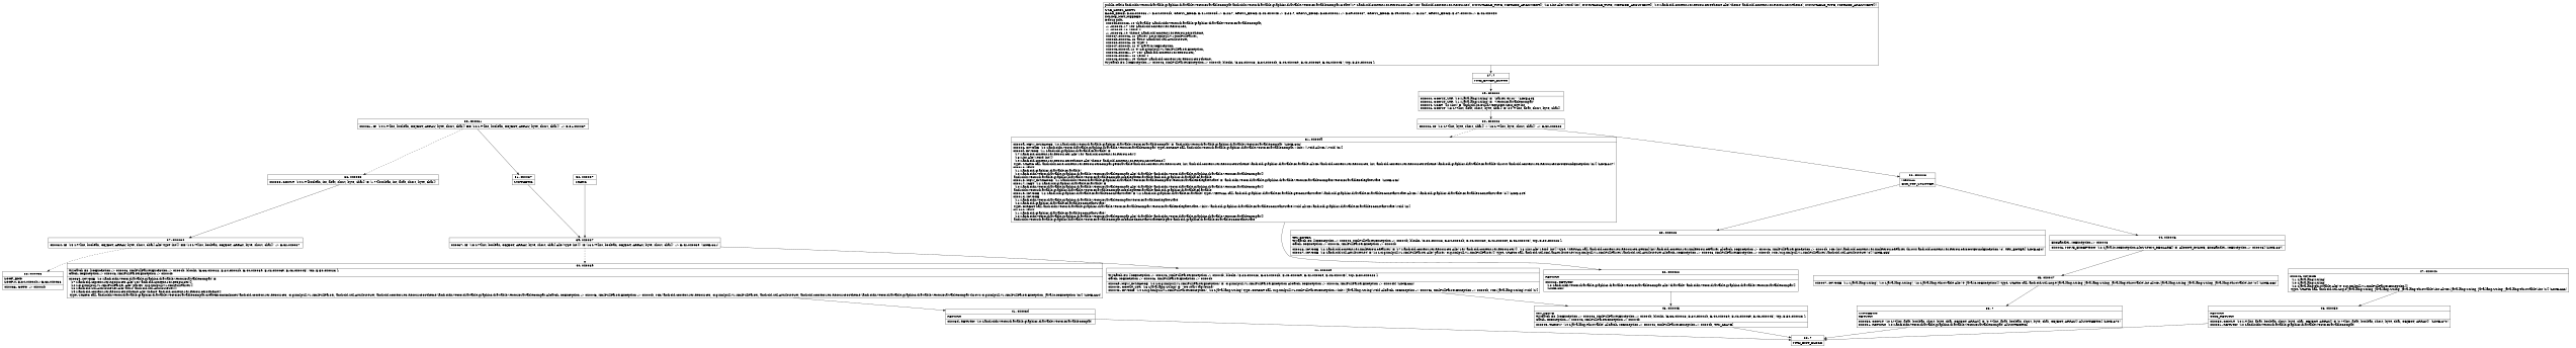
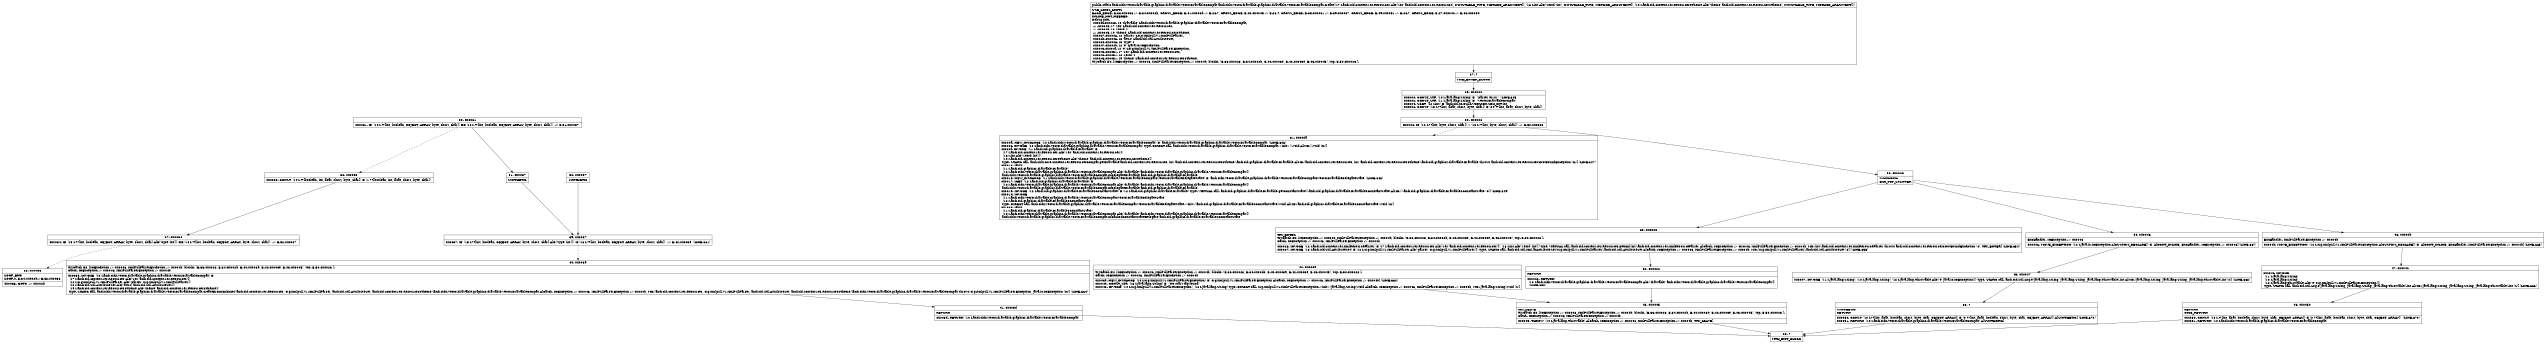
  digraph {
    node [shape=record]
    n1 [label="{27\:\ ?|MTH_ENTER_BLOCK\l}"]
    n2 [label="{29\:\ 0x0000|0x0000: CONST_STR  (r0 I:java.lang.String) =  \"parser error\"  (LINE:645)\l0x0002: CONST_STR  (r1 I:java.lang.String) =  \"VectorDrawableCompat\" \l0x0004: SGET  (r2 I:int) =  android.os.Build.VERSION.SDK_INT int \l0x0006: CONST  (r3 I:??[int, float, short, byte, char]) = (24 ??[int, float, short, byte, char]) \l}"]
    n3 [label="{30\:\ 0x0008|0x0008: IF  (r2 I:??[int, byte, short, char]) \< (r3 I:??[int, byte, short, char])  \-\> B:50:0x0023 \l}"]
    n4 [label="{31\:\ 0x000a|0x000a: NEW_INSTANCE  (r0 I:androidx.vectordrawable.graphics.drawable.VectorDrawableCompat) =  androidx.vectordrawable.graphics.drawable.VectorDrawableCompat  (LINE:646)\l0x000c: INVOKE  (r0 I:androidx.vectordrawable.graphics.drawable.VectorDrawableCompat) type: DIRECT call: androidx.vectordrawable.graphics.drawable.VectorDrawableCompat.\<init\>():void A[MD:():void (m)]\l0x000f: INVOKE  (r1 I:android.graphics.drawable.Drawable) = \l  (r7 I:android.content.res.Resources A[D('res' android.content.res.Resources)])\l  (r8 I:int A[D('resId' int)])\l  (r9 I:android.content.res.Resources$Theme A[D('theme' android.content.res.Resources$Theme)])\l type: STATIC call: androidx.core.content.res.ResourcesCompat.getDrawable(android.content.res.Resources, int, android.content.res.Resources$Theme):android.graphics.drawable.Drawable A[MD:(android.content.res.Resources, int, android.content.res.Resources$Theme):android.graphics.drawable.Drawable throws android.content.res.Resources$NotFoundException (m)] (LINE:647)\l0x0013: IPUT  \l  (r1 I:android.graphics.drawable.Drawable)\l  (r0 I:androidx.vectordrawable.graphics.drawable.VectorDrawableCompat A[D('drawable' androidx.vectordrawable.graphics.drawable.VectorDrawableCompat)])\l androidx.vectordrawable.graphics.drawable.VectorDrawableCompat.mDelegateDrawable android.graphics.drawable.Drawable \l0x0015: NEW_INSTANCE  (r1 I:androidx.vectordrawable.graphics.drawable.VectorDrawableCompat$VectorDrawableDelegateState) =  androidx.vectordrawable.graphics.drawable.VectorDrawableCompat$VectorDrawableDelegateState  (LINE:648)\l0x0017: IGET  (r2 I:android.graphics.drawable.Drawable) = \l  (r0 I:androidx.vectordrawable.graphics.drawable.VectorDrawableCompat A[D('drawable' androidx.vectordrawable.graphics.drawable.VectorDrawableCompat)])\l androidx.vectordrawable.graphics.drawable.VectorDrawableCompat.mDelegateDrawable android.graphics.drawable.Drawable \l0x0019: INVOKE  (r2 I:android.graphics.drawable.Drawable$ConstantState) = (r2 I:android.graphics.drawable.Drawable) type: VIRTUAL call: android.graphics.drawable.Drawable.getConstantState():android.graphics.drawable.Drawable$ConstantState A[MD:():android.graphics.drawable.Drawable$ConstantState (c)] (LINE:649)\l0x001d: INVOKE  \l  (r1 I:androidx.vectordrawable.graphics.drawable.VectorDrawableCompat$VectorDrawableDelegateState)\l  (r2 I:android.graphics.drawable.Drawable$ConstantState)\l type: DIRECT call: androidx.vectordrawable.graphics.drawable.VectorDrawableCompat.VectorDrawableDelegateState.\<init\>(android.graphics.drawable.Drawable$ConstantState):void A[MD:(android.graphics.drawable.Drawable$ConstantState):void (m)]\l0x1020: IPUT  \l  (r1 I:android.graphics.drawable.Drawable$ConstantState)\l  (r0 I:androidx.vectordrawable.graphics.drawable.VectorDrawableCompat A[D('drawable' androidx.vectordrawable.graphics.drawable.VectorDrawableCompat)])\l androidx.vectordrawable.graphics.drawable.VectorDrawableCompat.mCachedConstantStateDelegate android.graphics.drawable.Drawable$ConstantState \l}"]
-   n5 [label="{50\:\ 0x0023|VIRTUAL\lEXC_TOP_SPLITTER\l}"]
+   n5 [label="{50\:\ 0x0023|SYNTHETIC\lEXC_TOP_SPLITTER\l}"]
    n6 [label="{32\:\ 0x0022|RETURN\l|0x0022: RETURN  \l  (r0 I:androidx.vectordrawable.graphics.drawable.VectorDrawableCompat A[D('drawable' androidx.vectordrawable.graphics.drawable.VectorDrawableCompat)])\l  (LINE:650)\l}"]
    n7 [label="{33\:\ 0x0023|TRY_ENTER\lTryCatch #2 \{IOException \-\> 0x0046, XmlPullParserException \-\> 0x004b, blocks: (B:33:0x0023, B:34:0x002b, B:40:0x0039, B:42:0x003e, B:43:0x0045), top: B:50:0x0023 \}\lCatch: IOException \-\> 0x0046, XmlPullParserException \-\> 0x004b\l|0x0023: INVOKE  (r2 I:android.content.res.XmlResourceParser) = (r7 I:android.content.res.Resources A[D('res' android.content.res.Resources)]), (r8 I:int A[D('resId' int)]) type: VIRTUAL call: android.content.res.Resources.getXml(int):android.content.res.XmlResourceParser A[Catch: IOException \-\> 0x0046, XmlPullParserException \-\> 0x004b, MD:(int):android.content.res.XmlResourceParser throws android.content.res.Resources$NotFoundException (c), TRY_ENTER] (LINE:654)\l0x0027: INVOKE  (r3 I:android.util.AttributeSet) = (r2 I:org.xmlpull.v1.XmlPullParser A[D('parser' org.xmlpull.v1.XmlPullParser)]) type: STATIC call: android.util.Xml.asAttributeSet(org.xmlpull.v1.XmlPullParser):android.util.AttributeSet A[Catch: IOException \-\> 0x0046, XmlPullParserException \-\> 0x004b, MD:(org.xmlpull.v1.XmlPullParser):android.util.AttributeSet (c)] (LINE:655)\l}"]
    n8 [label="{44\:\ 0x0046|ExcHandler: IOException \-\> 0x0046\l|0x0046: MOVE_EXCEPTION  (r2 I:java.io.IOException A[CUSTOM_DECLARE]) =  A[DONT_INLINE, ExcHandler: IOException \-\> 0x0046] (LINE:667)\l}"]
+   n9 [label="{46\:\ 0x004b|ExcHandler: XmlPullParserException \-\> 0x004b\l|0x004b: MOVE_EXCEPTION  (r2 I:org.xmlpull.v1.XmlPullParserException A[CUSTOM_DECLARE]) =  A[DONT_INLINE, ExcHandler: XmlPullParserException \-\> 0x004b] (LINE:665)\l}"]
    n10 [label="{43\:\ 0x0045|TRY_LEAVE\lTryCatch #2 \{IOException \-\> 0x0046, XmlPullParserException \-\> 0x004b, blocks: (B:33:0x0023, B:34:0x002b, B:40:0x0039, B:42:0x003e, B:43:0x0045), top: B:50:0x0023 \}\lCatch: IOException \-\> 0x0046, XmlPullParserException \-\> 0x004b\l|0x0045: THROW  (r4 I:java.lang.Throwable) A[Catch: IOException \-\> 0x0046, XmlPullParserException \-\> 0x004b, TRY_LEAVE]\l}"]
    n11 [label="{28\:\ ?|MTH_EXIT_BLOCK\l}"]
    n12 [label="{45\:\ 0x0047|0x0047: INVOKE  (r1 I:java.lang.String), (r0 I:java.lang.String), (r2 I:java.lang.Throwable A[D('e' java.io.IOException)]) type: STATIC call: android.util.Log.e(java.lang.String, java.lang.String, java.lang.Throwable):int A[MD:(java.lang.String, java.lang.String, java.lang.Throwable):int (c)] (LINE:668)\l}"]
    n13 [label="{47\:\ 0x004c|0x004c: INVOKE  \l  (r1 I:java.lang.String)\l  (r0 I:java.lang.String)\l  (r2 I:java.lang.Throwable A[D('e' org.xmlpull.v1.XmlPullParserException)])\l type: STATIC call: android.util.Log.e(java.lang.String, java.lang.String, java.lang.Throwable):int A[MD:(java.lang.String, java.lang.String, java.lang.Throwable):int (c)] (LINE:666)\l}"]
    n14 [label="{35\:\ 0x0031|0x0031: IF  (r4 I:??[int, boolean, OBJECT, ARRAY, byte, short, char]) == (r6 I:??[int, boolean, OBJECT, ARRAY, byte, short, char])  \-\> B:51:0x0037 \l}"]
    n15 [label="{36\:\ 0x0033|0x0033: CONST  (r4 I:??[boolean, int, float, short, byte, char]) = (1 ??[boolean, int, float, short, byte, char]) \l}"]
    n16 [label="{51\:\ 0x0037|SYNTHETIC\l}"]
    n17 [label="{37\:\ 0x0034|0x0034: IF  (r5 I:??[int, boolean, OBJECT, ARRAY, byte, short, char] A[D('type' int)]) == (r4 I:??[int, boolean, OBJECT, ARRAY, byte, short, char])  \-\> B:52:0x0037 \l}"]
    n18 [label="{39\:\ 0x0037|0x0037: IF  (r5 I:??[int, boolean, OBJECT, ARRAY, byte, short, char] A[D('type' int)]) != (r6 I:??[int, boolean, OBJECT, ARRAY, byte, short, char])  \-\> B:42:0x003e  (LINE:661)\l}"]
    n19 [label="{38\:\ 0x0036|LOOP_END\lLOOP:0: B:34:0x002b\-\>B:38:0x0036\l|0x0036: GOTO  \-\> 0x002b \l}"]
-   n20 [label="{52\:\ 0x0037|STATIC\l}"]
+   n20 [label="{52\:\ 0x0037|SYNTHETIC\l}"]
    n21 [label="{40\:\ 0x0039|TryCatch #2 \{IOException \-\> 0x0046, XmlPullParserException \-\> 0x004b, blocks: (B:33:0x0023, B:34:0x002b, B:40:0x0039, B:42:0x003e, B:43:0x0045), top: B:50:0x0023 \}\lCatch: IOException \-\> 0x0046, XmlPullParserException \-\> 0x004b\l|0x0039: INVOKE  (r0 I:androidx.vectordrawable.graphics.drawable.VectorDrawableCompat) = \l  (r7 I:android.content.res.Resources A[D('res' android.content.res.Resources)])\l  (r2 I:org.xmlpull.v1.XmlPullParser A[D('parser' org.xmlpull.v1.XmlPullParser)])\l  (r3 I:android.util.AttributeSet A[D('attrs' android.util.AttributeSet)])\l  (r9 I:android.content.res.Resources$Theme A[D('theme' android.content.res.Resources$Theme)])\l type: STATIC call: androidx.vectordrawable.graphics.drawable.VectorDrawableCompat.createFromXmlInner(android.content.res.Resources, org.xmlpull.v1.XmlPullParser, android.util.AttributeSet, android.content.res.Resources$Theme):androidx.vectordrawable.graphics.drawable.VectorDrawableCompat A[Catch: IOException \-\> 0x0046, XmlPullParserException \-\> 0x004b, MD:(android.content.res.Resources, org.xmlpull.v1.XmlPullParser, android.util.AttributeSet, android.content.res.Resources$Theme):androidx.vectordrawable.graphics.drawable.VectorDrawableCompat throws org.xmlpull.v1.XmlPullParserException, java.io.IOException (m)] (LINE:664)\l}"]
    n22 [label="{42\:\ 0x003e|TryCatch #2 \{IOException \-\> 0x0046, XmlPullParserException \-\> 0x004b, blocks: (B:33:0x0023, B:34:0x002b, B:40:0x0039, B:42:0x003e, B:43:0x0045), top: B:50:0x0023 \}\lCatch: IOException \-\> 0x0046, XmlPullParserException \-\> 0x004b\l|0x003e: NEW_INSTANCE  (r4 I:org.xmlpull.v1.XmlPullParserException) =  org.xmlpull.v1.XmlPullParserException A[Catch: IOException \-\> 0x0046, XmlPullParserException \-\> 0x004b] (LINE:662)\l0x0040: CONST_STR  (r6 I:java.lang.String) =  \"No start tag found\" \l0x0042: INVOKE  (r4 I:org.xmlpull.v1.XmlPullParserException), (r6 I:java.lang.String) type: DIRECT call: org.xmlpull.v1.XmlPullParserException.\<init\>(java.lang.String):void A[Catch: IOException \-\> 0x0046, XmlPullParserException \-\> 0x004b, MD:(java.lang.String):void (c)]\l}"]
    n23 [label="{41\:\ 0x003d|RETURN\l|0x003d: RETURN  (r0 I:androidx.vectordrawable.graphics.drawable.VectorDrawableCompat) \l}"]
    n24 [label="{53\:\ ?|SYNTHETIC\lRETURN\l|0x0050: CONST  (r0 I:??[int, float, boolean, short, byte, char, OBJECT, ARRAY]) = (0 ??[int, float, boolean, short, byte, char, OBJECT, ARRAY]) A[SYNTHETIC] (LINE:670)\l0x0051: RETURN  (r0 I:androidx.vectordrawable.graphics.drawable.VectorDrawableCompat) A[SYNTHETIC]\l}"]
    n25 [label="{48\:\ 0x0050|RETURN\lORIG_RETURN\l|0x0050: CONST  (r0 I:??[int, float, boolean, short, byte, char, OBJECT, ARRAY]) = (0 ??[int, float, boolean, short, byte, char, OBJECT, ARRAY])  (LINE:670)\l0x0051: RETURN  (r0 I:androidx.vectordrawable.graphics.drawable.VectorDrawableCompat) \l}"]
    n26 [label="{public static androidx.vectordrawable.graphics.drawable.VectorDrawableCompat androidx.vectordrawable.graphics.drawable.VectorDrawableCompat.create((r7 I:android.content.res.Resources A[D('res' android.content.res.Resources), IMMUTABLE_TYPE, METHOD_ARGUMENT]), (r8 I:int A[D('resId' int), IMMUTABLE_TYPE, METHOD_ARGUMENT]), (r9 I:android.content.res.Resources$Theme A[D('theme' android.content.res.Resources$Theme), IMMUTABLE_TYPE, METHOD_ARGUMENT]))  | USE_LINES_HINTS\lBACK_EDGE: B:38:0x0036 \-\> B:34:0x002b, CROSS_EDGE: B:41:0x003d \-\> B:28:?, CROSS_EDGE: B:43:0x0045 \-\> B:28:?, CROSS_EDGE: B:35:0x0031 \-\> B:39:0x0037, CROSS_EDGE: B:49:0x0051 \-\> B:28:?, CROSS_EDGE: B:47:0x004c \-\> B:48:0x0050\lINLINE_NOT_NEEDED\lDebug Info:\l  0x000f\-0x0023: r0 'drawable' Landroidx\/vectordrawable\/graphics\/drawable\/VectorDrawableCompat;\l  \-1 \-0x0045: r7 'res' Landroid\/content\/res\/Resources;\l  \-1 \-0x0045: r8 'resId' I\l  \-1 \-0x0045: r9 'theme' Landroid\/content\/res\/Resources$Theme;\l  0x0027\-0x0046: r2 'parser' Lorg\/xmlpull\/v1\/XmlPullParser;\l  0x002b\-0x0046: r3 'attrs' Landroid\/util\/AttributeSet;\l  0x0030\-0x0046: r5 'type' I\l  0x0047\-0x004b: r2 'e' Ljava\/io\/IOException;\l  0x004c\-0x004f: r2 'e' Lorg\/xmlpull\/v1\/XmlPullParserException;\l  0x0046\-0x0051: r7 'res' Landroid\/content\/res\/Resources;\l  0x0046\-0x0051: r8 'resId' I\l  0x0046\-0x0051: r9 'theme' Landroid\/content\/res\/Resources$Theme;\lTryCatch #2 \{IOException \-\> 0x0046, XmlPullParserException \-\> 0x004b, blocks: (B:33:0x0023, B:34:0x002b, B:40:0x0039, B:42:0x003e, B:43:0x0045), top: B:50:0x0023 \}\l}"]
    n1 -> n2
    n2 -> n3
    n3 -> n4 [style=dashed]
    n3 -> n5
-   n4 -> n6
+   n7 -> n6
    n5 -> n7
    n5 -> n8
+   n5 -> n9
    n6 -> n10
    n8 -> n12
+   n9 -> n13
    n10 -> n11
    n12 -> n24
    n13 -> n25
    n14 -> n15 [style=dashed]
    n14 -> n16
    n15 -> n17
    n16 -> n18
    n17 -> n19 [style=dashed]
    n18 -> n21 [style=dashed]
-   n18 -> n22
    n20 -> n18
    n21 -> n23
    n22 -> n10
    n23 -> n11
    n24 -> n11
    n25 -> n11
    n26 -> n1
  }
